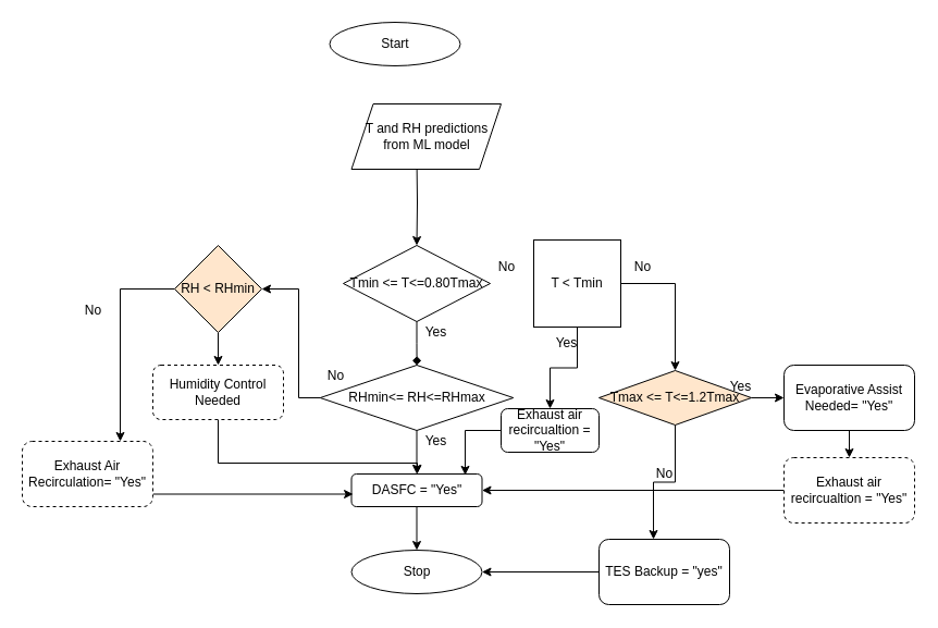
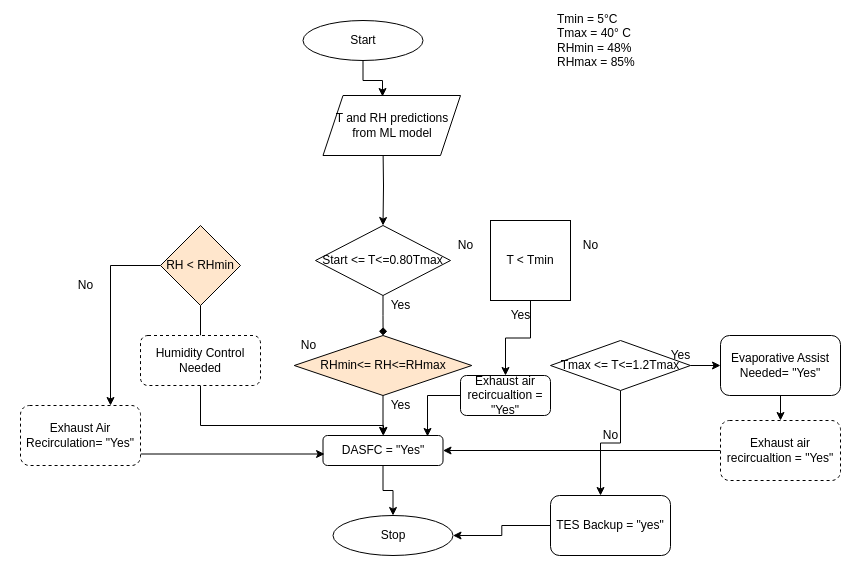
  <mxCell id="0" />
  <mxCell id="1" parent="0" />
  <mxCell id="2" style="edgeStyle=orthogonalEdgeStyle;rounded=0;orthogonalLoop=1;jettySize=auto;html=1;endArrow=diamond;" parent="1" source="3" target="6" edge="1"><mxGeometry relative="1" as="geometry" /></mxCell>
- <mxCell id="3" value="&lt;span&gt;Tmin &amp;lt;= T&amp;lt;=0.80Tmax&lt;/span&gt;" style="rhombus;whiteSpace=wrap;html=1;" parent="1" vertex="1"><mxGeometry x="315" y="225" width="135" height="70" as="geometry" /></mxCell>
+ <mxCell id="3" value="&lt;span&gt;Start &amp;lt;= T&amp;lt;=0.80Tmax&lt;/span&gt;" style="rhombus;whiteSpace=wrap;html=1;" parent="1" vertex="1"><mxGeometry x="315" y="225" width="135" height="70" as="geometry" /></mxCell>
  <mxCell id="4" style="edgeStyle=orthogonalEdgeStyle;rounded=0;orthogonalLoop=1;jettySize=auto;html=1;exitX=0.5;exitY=1;exitDx=0;exitDy=0;entryX=0.5;entryY=0;entryDx=0;entryDy=0;" parent="1" source="6" target="19" edge="1"><mxGeometry relative="1" as="geometry" /></mxCell>
- <mxCell id="5" style="edgeStyle=orthogonalEdgeStyle;rounded=0;orthogonalLoop=1;jettySize=auto;html=1;entryX=1;entryY=0.5;entryDx=0;entryDy=0;" edge="1" parent="1" source="6" target="41"><mxGeometry relative="1" as="geometry"><Array as="points"><mxPoint x="274" y="365" /><mxPoint x="274" y="265" /></Array></mxGeometry></mxCell>
- <mxCell id="6" value="&lt;span&gt;RHmin&amp;lt;= RH&amp;lt;=RHmax&lt;/span&gt;" style="rhombus;whiteSpace=wrap;html=1;" parent="1" vertex="1"><mxGeometry x="293.75" y="335" width="177.5" height="60" as="geometry" /></mxCell>
+ <mxCell id="6" value="&lt;span&gt;RHmin&amp;lt;= RH&amp;lt;=RHmax&lt;/span&gt;" style="rhombus;whiteSpace=wrap;html=1;fillColor=#ffe6cc;" parent="1" vertex="1"><mxGeometry x="293.75" y="335" width="177.5" height="60" as="geometry" /></mxCell>
  <mxCell id="7" style="edgeStyle=orthogonalEdgeStyle;rounded=0;orthogonalLoop=1;jettySize=auto;html=1;exitX=1;exitY=0.5;exitDx=0;exitDy=0;" parent="1" source="9" target="13" edge="1"><mxGeometry relative="1" as="geometry" /></mxCell>
  <mxCell id="8" style="edgeStyle=orthogonalEdgeStyle;rounded=0;orthogonalLoop=1;jettySize=auto;html=1;exitX=0.5;exitY=1;exitDx=0;exitDy=0;entryX=0.417;entryY=0;entryDx=0;entryDy=0;entryPerimeter=0;" parent="1" source="9" target="16" edge="1"><mxGeometry relative="1" as="geometry" /></mxCell>
- <mxCell id="9" value="&lt;span&gt;Tmax &amp;lt;= T&amp;lt;=1.2Tmax&lt;/span&gt;" style="rhombus;whiteSpace=wrap;html=1;fillColor=#ffe6cc;" parent="1" vertex="1"><mxGeometry x="550" y="340" width="140" height="50" as="geometry" /></mxCell>
+ <mxCell id="9" value="&lt;span&gt;Tmax &amp;lt;= T&amp;lt;=1.2Tmax&lt;/span&gt;" style="rhombus;whiteSpace=wrap;html=1;" parent="1" vertex="1"><mxGeometry x="550" y="340" width="140" height="50" as="geometry" /></mxCell>
  <mxCell id="10" value="Yes" style="text;html=1;align=center;verticalAlign=middle;resizable=0;points=[];autosize=1;" parent="1" vertex="1"><mxGeometry x="380" y="295" width="40" height="20" as="geometry" /></mxCell>
  <mxCell id="11" value="No" style="text;html=1;align=center;verticalAlign=middle;resizable=0;points=[];autosize=1;" parent="1" vertex="1"><mxGeometry x="450" y="235" width="30" height="20" as="geometry" /></mxCell>
  <mxCell id="12" value="" style="edgeStyle=orthogonalEdgeStyle;rounded=0;orthogonalLoop=1;jettySize=auto;html=1;" parent="1" source="13" target="25" edge="1"><mxGeometry relative="1" as="geometry" /></mxCell>
  <mxCell id="13" value="Evaporative Assist Needed= &quot;Yes&quot;" style="rounded=1;whiteSpace=wrap;html=1;" parent="1" vertex="1"><mxGeometry x="720" y="335" width="120" height="60" as="geometry" /></mxCell>
  <mxCell id="14" value="Yes" style="text;html=1;align=center;verticalAlign=middle;resizable=0;points=[];autosize=1;" parent="1" vertex="1"><mxGeometry x="660" y="345" width="40" height="20" as="geometry" /></mxCell>
  <mxCell id="15" style="edgeStyle=orthogonalEdgeStyle;rounded=0;orthogonalLoop=1;jettySize=auto;html=1;" parent="1" source="16" target="21" edge="1"><mxGeometry relative="1" as="geometry" /></mxCell>
  <mxCell id="16" value="TES Backup = &quot;yes&quot;" style="rounded=1;whiteSpace=wrap;html=1;" parent="1" vertex="1"><mxGeometry x="550" y="495" width="120" height="60" as="geometry" /></mxCell>
  <mxCell id="17" value="No" style="text;html=1;align=center;verticalAlign=middle;resizable=0;points=[];autosize=1;" parent="1" vertex="1"><mxGeometry x="595" y="425" width="30" height="20" as="geometry" /></mxCell>
  <mxCell id="18" style="edgeStyle=orthogonalEdgeStyle;rounded=0;orthogonalLoop=1;jettySize=auto;html=1;" parent="1" source="19" target="21" edge="1"><mxGeometry relative="1" as="geometry" /></mxCell>
  <mxCell id="19" value="DASFC = &quot;Yes&quot;" style="rounded=1;whiteSpace=wrap;html=1;" parent="1" vertex="1"><mxGeometry x="322.5" y="435" width="120" height="30" as="geometry" /></mxCell>
  <mxCell id="20" style="edgeStyle=orthogonalEdgeStyle;rounded=0;orthogonalLoop=1;jettySize=auto;html=1;entryX=0.5;entryY=0;entryDx=0;entryDy=0;" parent="1" target="3" edge="1"><mxGeometry relative="1" as="geometry"><mxPoint x="382.5" y="145" as="sourcePoint" /></mxGeometry></mxCell>
- <mxCell id="21" value="Stop" style="ellipse;whiteSpace=wrap;html=1;" parent="1" vertex="1"><mxGeometry x="322.5" y="505" width="120" height="40" as="geometry" /></mxCell>
+ <mxCell id="21" value="Stop" style="ellipse;whiteSpace=wrap;html=1;" parent="1" vertex="1"><mxGeometry x="332.5" y="515" width="120" height="40" as="geometry" /></mxCell>
  <mxCell id="22" style="edgeStyle=orthogonalEdgeStyle;rounded=0;orthogonalLoop=1;jettySize=auto;html=1;entryX=0.013;entryY=0.617;entryDx=0;entryDy=0;entryPerimeter=0;" parent="1" source="23" target="19" edge="1"><mxGeometry relative="1" as="geometry"><Array as="points"><mxPoint x="140" y="454" /></Array></mxGeometry></mxCell>
  <mxCell id="23" value="Exhaust Air Recirculation= &quot;Yes&quot;" style="rounded=1;whiteSpace=wrap;html=1;dashed=1;" parent="1" vertex="1"><mxGeometry x="20" y="405" width="120" height="60" as="geometry" /></mxCell>
  <mxCell id="24" style="edgeStyle=orthogonalEdgeStyle;rounded=0;orthogonalLoop=1;jettySize=auto;html=1;entryX=1;entryY=0.5;entryDx=0;entryDy=0;" parent="1" source="25" target="19" edge="1"><mxGeometry relative="1" as="geometry" /></mxCell>
  <mxCell id="25" value="Exhaust air recircualtion = &quot;Yes&quot;" style="whiteSpace=wrap;html=1;rounded=1;dashed=1;" parent="1" vertex="1"><mxGeometry x="720" y="420" width="120" height="60" as="geometry" /></mxCell>
  <mxCell id="26" value="T and RH predictions from ML model" style="shape=parallelogram;perimeter=parallelogramPerimeter;whiteSpace=wrap;html=1;fixedSize=1;" parent="1" vertex="1"><mxGeometry x="322.5" y="95" width="137.5" height="60" as="geometry" /></mxCell>
+ <mxCell id="27" style="edgeStyle=orthogonalEdgeStyle;rounded=0;orthogonalLoop=1;jettySize=auto;html=1;entryX=0.433;entryY=0.017;entryDx=0;entryDy=0;entryPerimeter=0;" parent="1" source="28" target="26" edge="1"><mxGeometry relative="1" as="geometry" /></mxCell>
  <mxCell id="28" value="Start" style="ellipse;whiteSpace=wrap;html=1;" parent="1" vertex="1"><mxGeometry x="302.5" y="20" width="120" height="40" as="geometry" /></mxCell>
+ <mxCell id="29" value="Tmin = 5°C&lt;br&gt;Tmax = 40° C&lt;br&gt;RHmin = 48%&lt;br&gt;RHmax = 85%" style="text;html=1;strokeColor=none;fillColor=none;align=left;verticalAlign=middle;whiteSpace=wrap;rounded=0;" parent="1" vertex="1"><mxGeometry x="555" y="25" width="155" height="30" as="geometry" /></mxCell>
  <mxCell id="30" value="Yes" style="text;html=1;align=center;verticalAlign=middle;resizable=0;points=[];autosize=1;" parent="1" vertex="1"><mxGeometry x="380" y="395" width="40" height="20" as="geometry" /></mxCell>
  <mxCell id="31" value="No" style="text;html=1;align=center;verticalAlign=middle;resizable=0;points=[];autosize=1;" parent="1" vertex="1"><mxGeometry x="292.5" y="335" width="30" height="20" as="geometry" /></mxCell>
  <mxCell id="32" style="edgeStyle=orthogonalEdgeStyle;rounded=0;orthogonalLoop=1;jettySize=auto;html=1;" edge="1" parent="1" source="34" target="36"><mxGeometry relative="1" as="geometry" /></mxCell>
- <mxCell id="33" style="edgeStyle=orthogonalEdgeStyle;rounded=0;orthogonalLoop=1;jettySize=auto;html=1;exitX=1;exitY=0.5;exitDx=0;exitDy=0;entryX=0.5;entryY=0;entryDx=0;entryDy=0;" edge="1" parent="1" source="34" target="9"><mxGeometry relative="1" as="geometry" /></mxCell>
  <mxCell id="34" value="T &amp;lt; Tmin" style="whiteSpace=wrap;html=1;rounded=0;" vertex="1" parent="1"><mxGeometry x="490" y="220" width="80" height="80" as="geometry" /></mxCell>
  <mxCell id="35" style="edgeStyle=orthogonalEdgeStyle;rounded=0;orthogonalLoop=1;jettySize=auto;html=1;entryX=0.871;entryY=0.033;entryDx=0;entryDy=0;entryPerimeter=0;" edge="1" parent="1" source="36" target="19"><mxGeometry relative="1" as="geometry" /></mxCell>
  <mxCell id="36" value="Exhaust air recircualtion = &quot;Yes&quot;" style="rounded=1;whiteSpace=wrap;html=1;" vertex="1" parent="1"><mxGeometry x="460" y="375" width="90" height="40" as="geometry" /></mxCell>
  <mxCell id="37" value="Yes" style="text;html=1;align=center;verticalAlign=middle;resizable=0;points=[];autosize=1;" vertex="1" parent="1"><mxGeometry x="500" y="305" width="40" height="20" as="geometry" /></mxCell>
  <mxCell id="38" value="No" style="text;html=1;align=center;verticalAlign=middle;resizable=0;points=[];autosize=1;" vertex="1" parent="1"><mxGeometry x="575" y="235" width="30" height="20" as="geometry" /></mxCell>
  <mxCell id="39" style="edgeStyle=orthogonalEdgeStyle;rounded=0;orthogonalLoop=1;jettySize=auto;html=1;entryX=0.75;entryY=0;entryDx=0;entryDy=0;" edge="1" parent="1" source="41" target="23"><mxGeometry relative="1" as="geometry" /></mxCell>
- <mxCell id="40" style="edgeStyle=orthogonalEdgeStyle;rounded=0;orthogonalLoop=1;jettySize=auto;html=1;entryX=0.5;entryY=0;entryDx=0;entryDy=0;" edge="1" parent="1" source="41" target="44"><mxGeometry relative="1" as="geometry" /></mxCell>
+ <mxCell id="40" style="edgeStyle=orthogonalEdgeStyle;rounded=0;orthogonalLoop=1;jettySize=auto;html=1;entryX=0.5;entryY=0;entryDx=0;entryDy=0;endArrow=none;" edge="1" parent="1" source="41" target="44"><mxGeometry relative="1" as="geometry" /></mxCell>
  <mxCell id="41" value="RH &amp;lt; RHmin" style="rhombus;whiteSpace=wrap;html=1;fillColor=#ffe6cc;" vertex="1" parent="1"><mxGeometry x="160" y="225" width="80" height="80" as="geometry" /></mxCell>
  <mxCell id="42" value="No" style="text;html=1;align=center;verticalAlign=middle;resizable=0;points=[];autosize=1;" vertex="1" parent="1"><mxGeometry x="70" y="275" width="30" height="20" as="geometry" /></mxCell>
  <mxCell id="43" style="edgeStyle=orthogonalEdgeStyle;rounded=0;orthogonalLoop=1;jettySize=auto;html=1;" edge="1" parent="1" source="44" target="19"><mxGeometry relative="1" as="geometry"><Array as="points"><mxPoint x="200" y="425" /><mxPoint x="383" y="425" /></Array></mxGeometry></mxCell>
  <mxCell id="44" value="Humidity Control Needed" style="rounded=1;whiteSpace=wrap;html=1;dashed=1;" vertex="1" parent="1"><mxGeometry x="140" y="335" width="120" height="50" as="geometry" /></mxCell>
